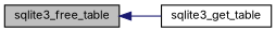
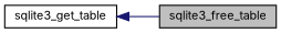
  digraph {
    rankdir=LR
    fontname=Inter
    node [color=black fontname=Inter fontsize=10 shape=record style=filled]
    n1 [fillcolor=grey75 fontcolor=black height=0.2 label=sqlite3_free_table width=0.4]
    n2 [fillcolor=white height=0.2 label=sqlite3_get_table width=0.4]
-   n1 -> n2 [color=midnightblue dir=back fontname=Inter fontsize=10 labelfontname=FreeSans labelfontsize=10 style=solid]
+   n2 -> n1 [color=midnightblue dir=back fontname=Inter fontsize=10 labelfontname=FreeSans labelfontsize=10 style=solid]
  }
